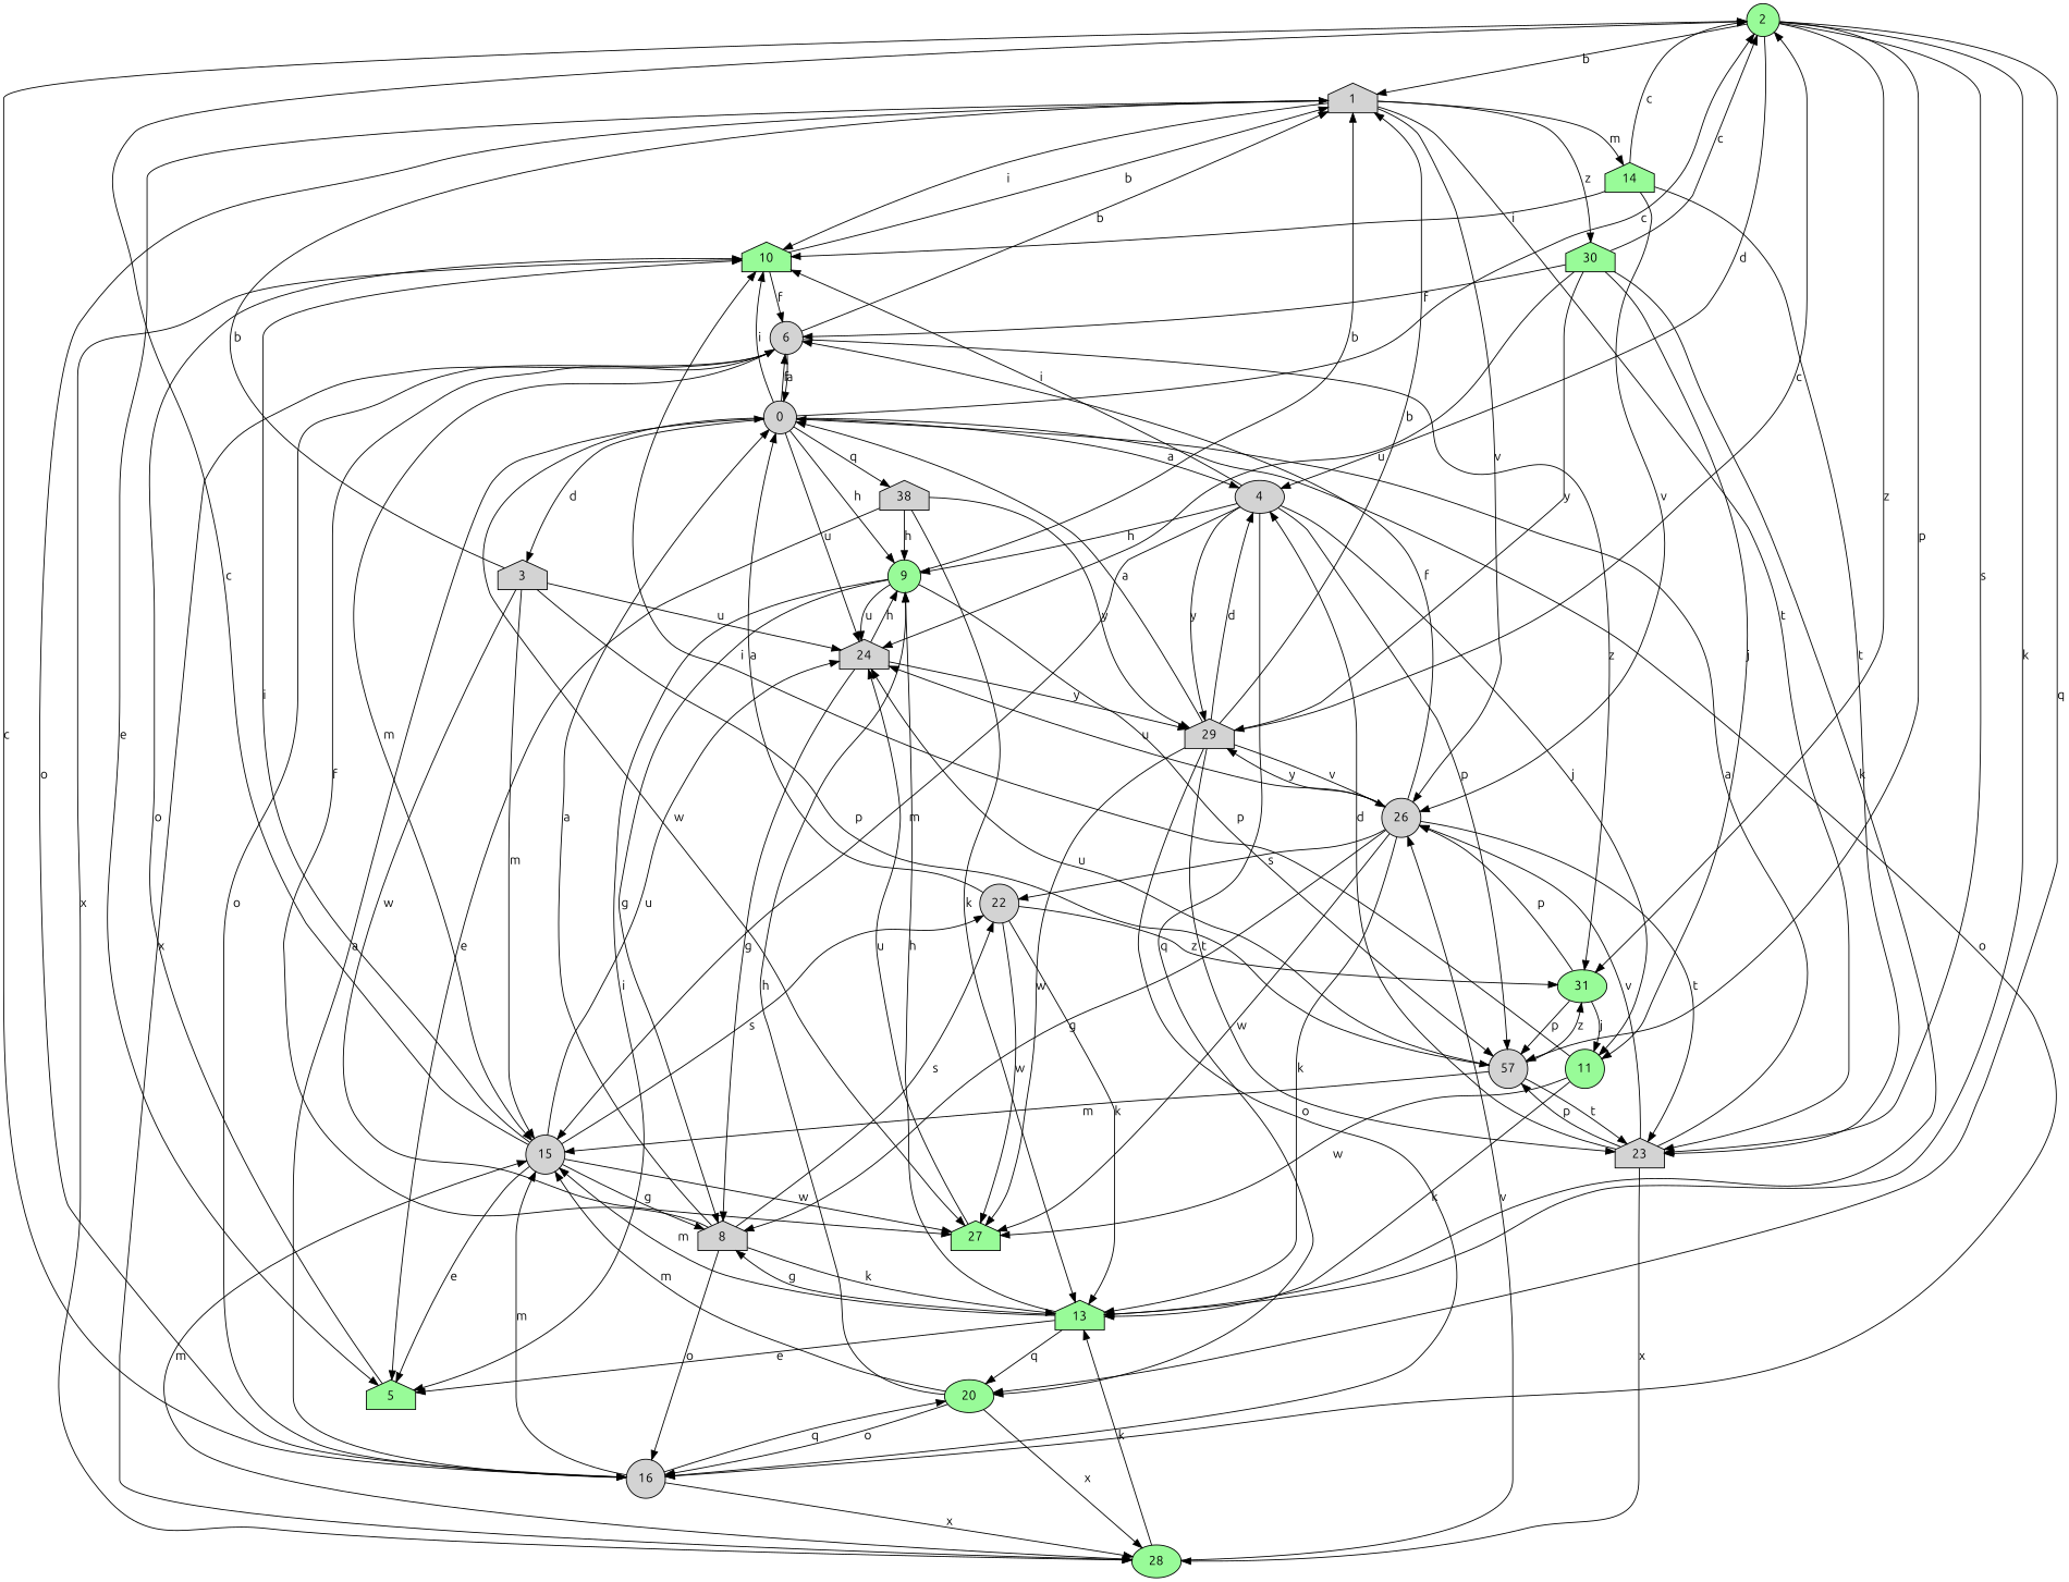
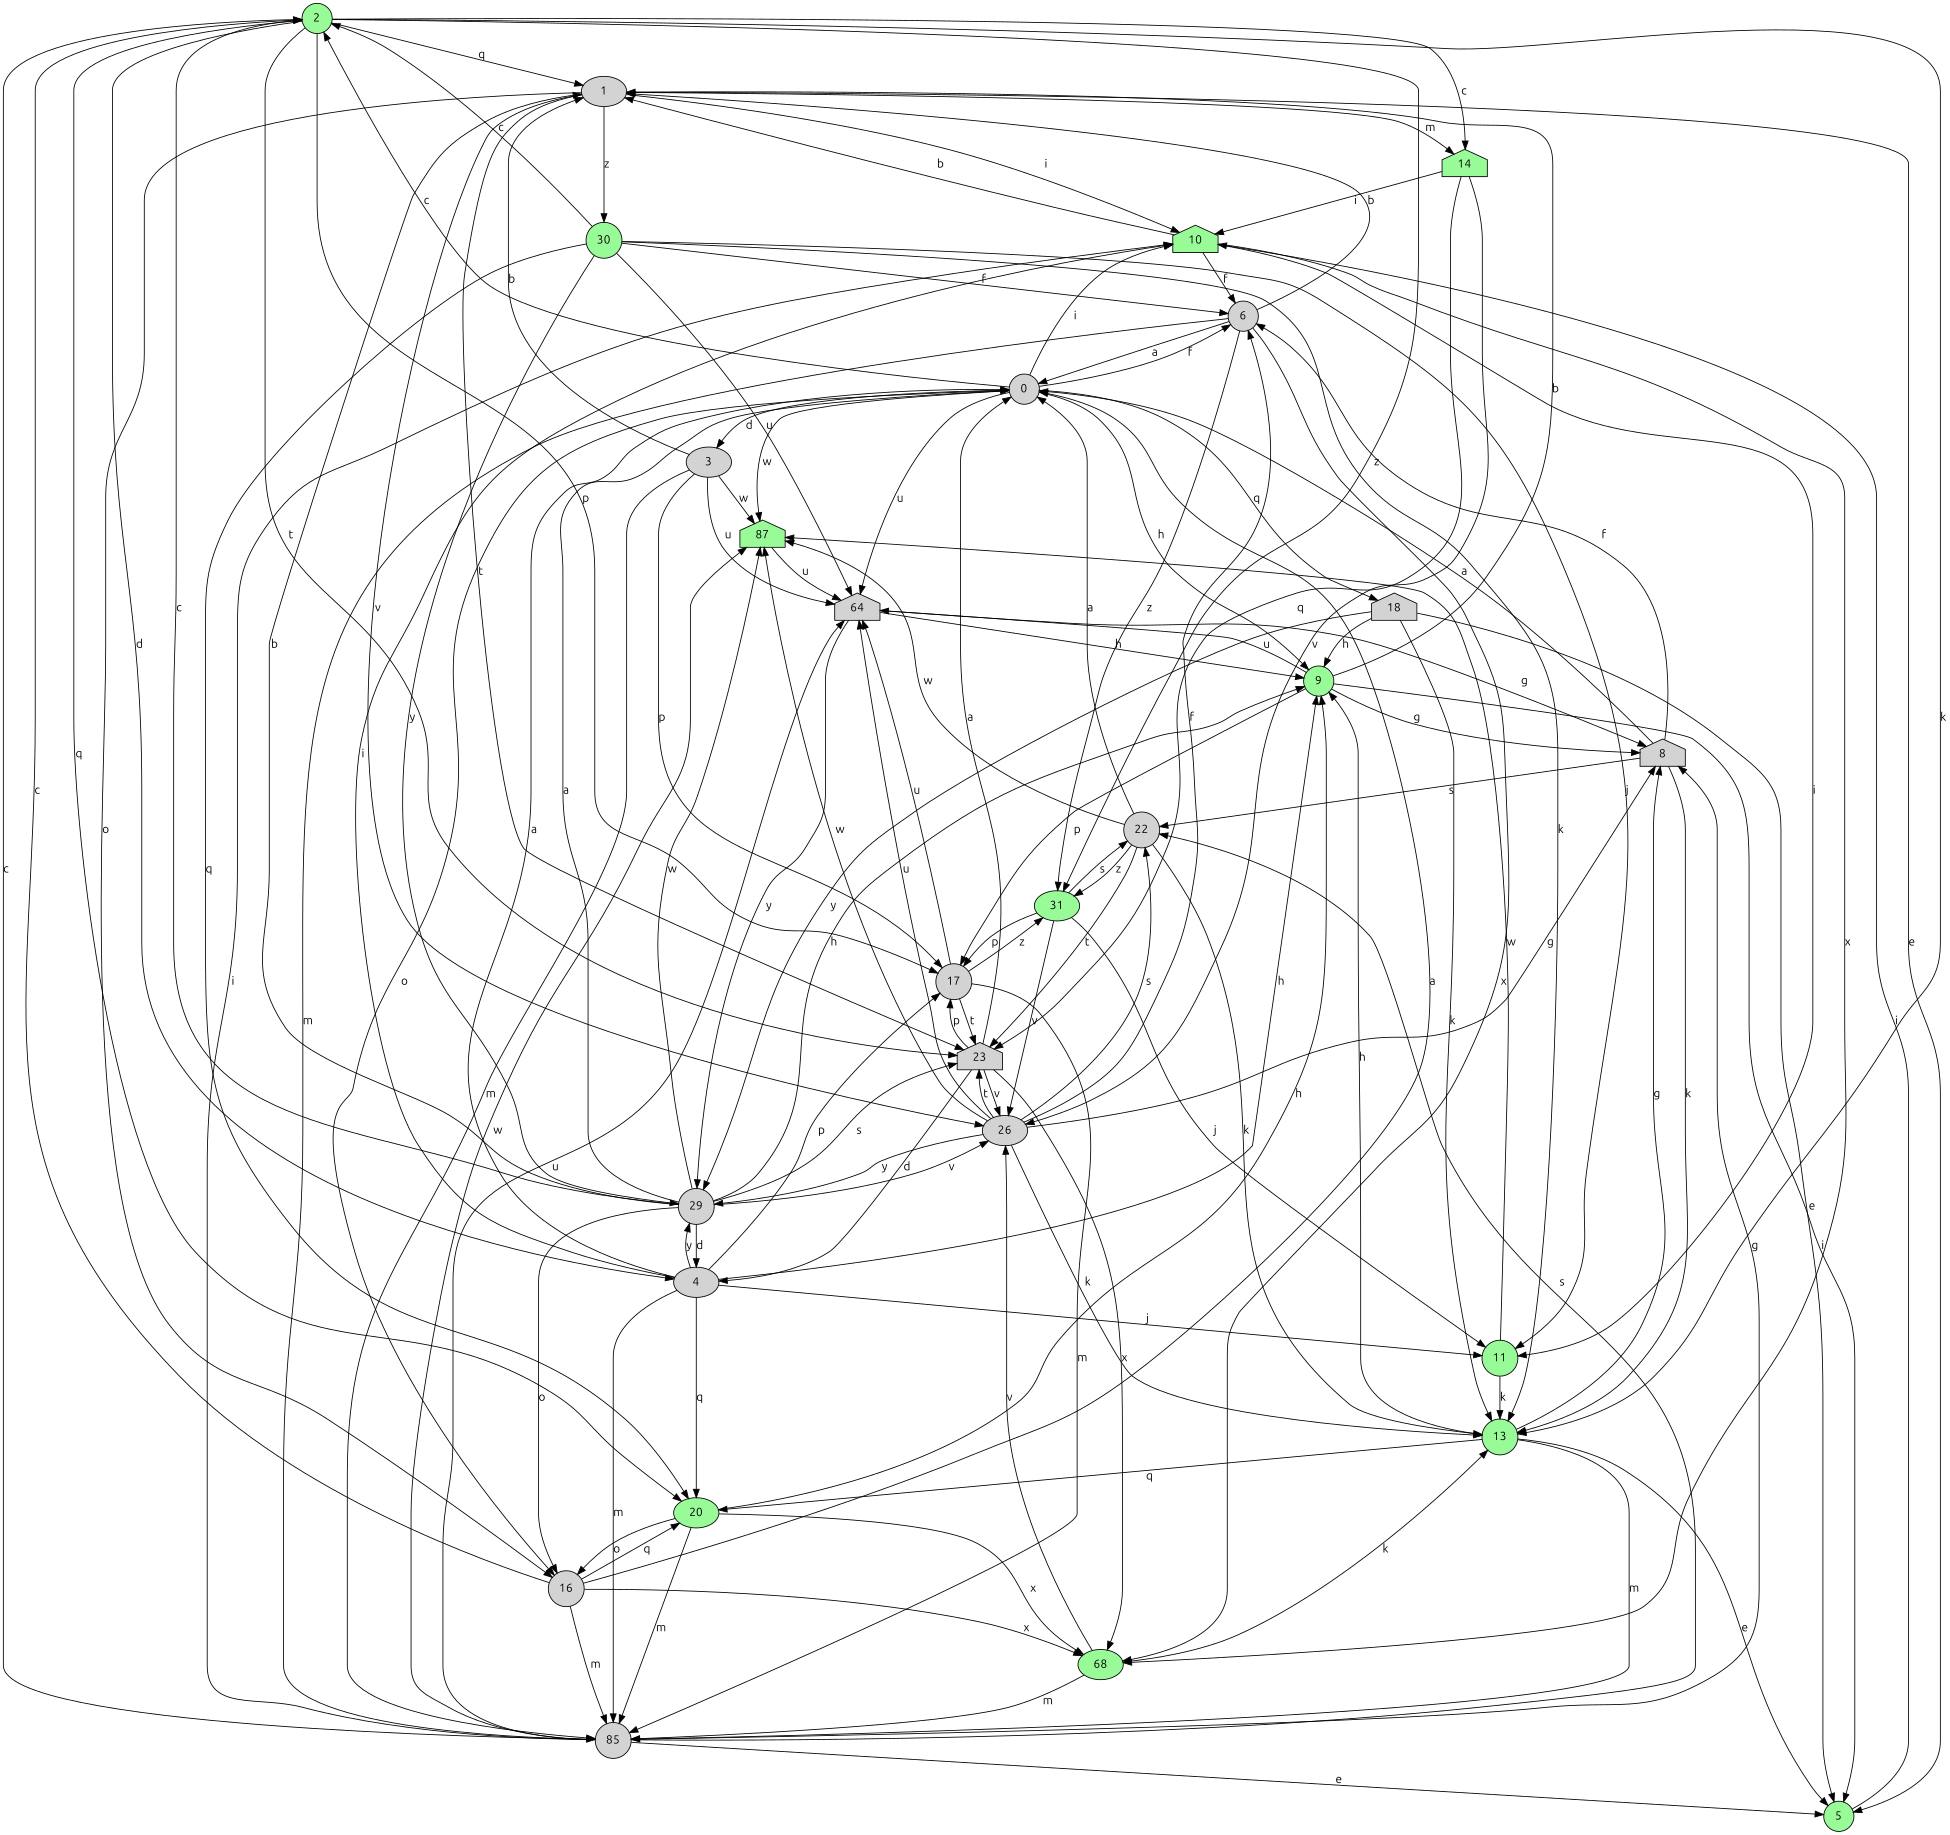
  strict digraph {
    fontname=Ubuntu
    node [fillcolor=lightgrey fontname=Ubuntu shape=circle style=filled]
    edge [fontname=Ubuntu]
    2 [fillcolor=palegreen]
    0
-   3 [shape=house]
+   3 [shape=ellipse]
    6
    9 [fillcolor=palegreen]
    10 [fillcolor=palegreen shape=house]
    16
-   18 [shape=house label=38]
-   24 [shape=house]
-   27 [fillcolor=palegreen shape=house]
-   1 [shape=house]
+   18 [shape=house]
+   24 [shape=house label=64]
+   27 [fillcolor=palegreen shape=house label=87]
+   1 [shape=ellipse]
    23 [shape=house]
    4 [shape=ellipse]
-   13 [fillcolor=palegreen shape=house]
-   17 [label=57]
+   13 [fillcolor=palegreen]
+   17
    20 [fillcolor=palegreen shape=ellipse]
    31 [fillcolor=palegreen shape=ellipse]
-   15
-   28 [fillcolor=palegreen shape=ellipse]
-   5 [fillcolor=palegreen shape=house]
+   15 [label=85]
+   28 [fillcolor=palegreen shape=ellipse label=68]
+   5 [fillcolor=palegreen]
    8 [shape=house]
-   29 [shape=house]
+   29
    14 [fillcolor=palegreen shape=house]
-   26
-   30 [fillcolor=palegreen shape=house]
+   26 [shape=ellipse]
+   30 [fillcolor=palegreen]
    22
    11 [fillcolor=palegreen]
-   2 -> 1 [label=b]
-   2 -> 23 [label=s]
+   2 -> 1 [label=q]
+   2 -> 23 [label=t]
    2 -> 4 [label=d]
    2 -> 13 [label=k]
    2 -> 17 [label=p]
    2 -> 20 [label=q]
    2 -> 31 [label=z]
    0 -> 2 [label=c]
    0 -> 3 [label=d]
    0 -> 6 [label=f]
    0 -> 9 [label=h]
    0 -> 10 [label=i]
    0 -> 16 [label=o]
    0 -> 18 [label=q]
    0 -> 24 [label=u]
    0 -> 27 [label=w]
    3 -> 24 [label=u]
    3 -> 27 [label=w]
    3 -> 1 [label=b]
    3 -> 17 [label=p]
    3 -> 15 [label=m]
    6 -> 0 [label=a]
-   6 -> 16 [label=o]
    6 -> 1 [label=b]
    6 -> 31 [label=z]
    6 -> 15 [label=m]
    6 -> 28 [label=x]
    9 -> 24 [label=u]
    9 -> 1 [label=b]
    9 -> 17 [label=p]
    9 -> 5 [label=i]
    9 -> 8 [label=g]
    10 -> 6 [label=f]
    10 -> 1 [label=b]
    10 -> 28 [label=x]
    16 -> 2 [label=c]
    16 -> 0 [label=a]
    16 -> 20 [label=q]
    16 -> 15 [label=m]
    16 -> 28 [label=x]
    18 -> 9 [label=h]
    18 -> 13 [label=k]
    18 -> 5 [label=e]
    18 -> 29 [label=y]
    24 -> 9 [label=h]
    24 -> 8 [label=g]
    24 -> 29 [label=y]
    27 -> 24 [label=u]
    1 -> 10 [label=i]
    1 -> 16 [label=o]
    1 -> 23 [label=t]
    1 -> 5 [label=e]
    1 -> 14 [label=m]
    1 -> 26 [label=v]
    1 -> 30 [label=z]
    23 -> 0 [label=a]
    23 -> 4 [label=d]
    23 -> 17 [label=p]
    23 -> 28 [label=x]
    23 -> 26 [label=v]
-   0 -> 4 [label=a]
+   4 -> 0 [label=a]
    4 -> 9 [label=h]
    4 -> 10 [label=i]
    4 -> 17 [label=p]
    4 -> 20 [label=q]
    4 -> 15 [label=m]
    4 -> 29 [label=y]
    4 -> 11 [label=j]
    13 -> 9 [label=h]
    13 -> 20 [label=q]
    13 -> 15 [label=m]
    13 -> 5 [label=e]
    13 -> 8 [label=g]
    17 -> 24 [label=u]
    17 -> 23 [label=t]
    17 -> 31 [label=z]
    17 -> 15 [label=m]
    20 -> 9 [label=h]
    20 -> 16 [label=o]
    20 -> 15 [label=m]
    20 -> 28 [label=x]
    31 -> 17 [label=p]
-   31 -> 26 [label=p]
+   31 -> 26 [label=v]
+   31 -> 22 [label=s]
    31 -> 11 [label=j]
    15 -> 2 [label=c]
    15 -> 10 [label=i]
    15 -> 24 [label=u]
    15 -> 27 [label=w]
    15 -> 5 [label=e]
    15 -> 8 [label=g]
    15 -> 22 [label=s]
    28 -> 13 [label=k]
    28 -> 15 [label=m]
    28 -> 26 [label=v]
-   5 -> 10 [label=o]
+   5 -> 10 [label=i]
    8 -> 0 [label=a]
    8 -> 6 [label=f]
-   8 -> 16 [label=o]
    8 -> 13 [label=k]
    8 -> 22 [label=s]
    29 -> 2 [label=c]
    29 -> 0 [label=a]
+   29 -> 9 [label=h]
    29 -> 16 [label=o]
    29 -> 27 [label=w]
    29 -> 1 [label=b]
-   29 -> 23 [label=t]
+   29 -> 23 [label=s]
    29 -> 4 [label=d]
    29 -> 26 [label=v]
-   14 -> 2 [label=c]
+   2 -> 14 [label=c]
    14 -> 10 [label=i]
-   14 -> 23 [label=t]
+   14 -> 23 [label=q]
    14 -> 26 [label=v]
    26 -> 6 [label=f]
    26 -> 24 [label=u]
    26 -> 27 [label=w]
    26 -> 23 [label=t]
    26 -> 13 [label=k]
    26 -> 8 [label=g]
    26 -> 29 [label=y]
    26 -> 22 [label=s]
    30 -> 2 [label=c]
    30 -> 6 [label=f]
    30 -> 24 [label=u]
    30 -> 13 [label=k]
+   30 -> 20 [label=q]
    30 -> 29 [label=y]
    30 -> 11 [label=j]
    22 -> 0 [label=a]
    22 -> 27 [label=w]
+   22 -> 23 [label=t]
    22 -> 13 [label=k]
    22 -> 31 [label=z]
-   11 -> 10 [label=i]
+   10 -> 11 [label=i]
    11 -> 27 [label=w]
    11 -> 13 [label=k]
  }
